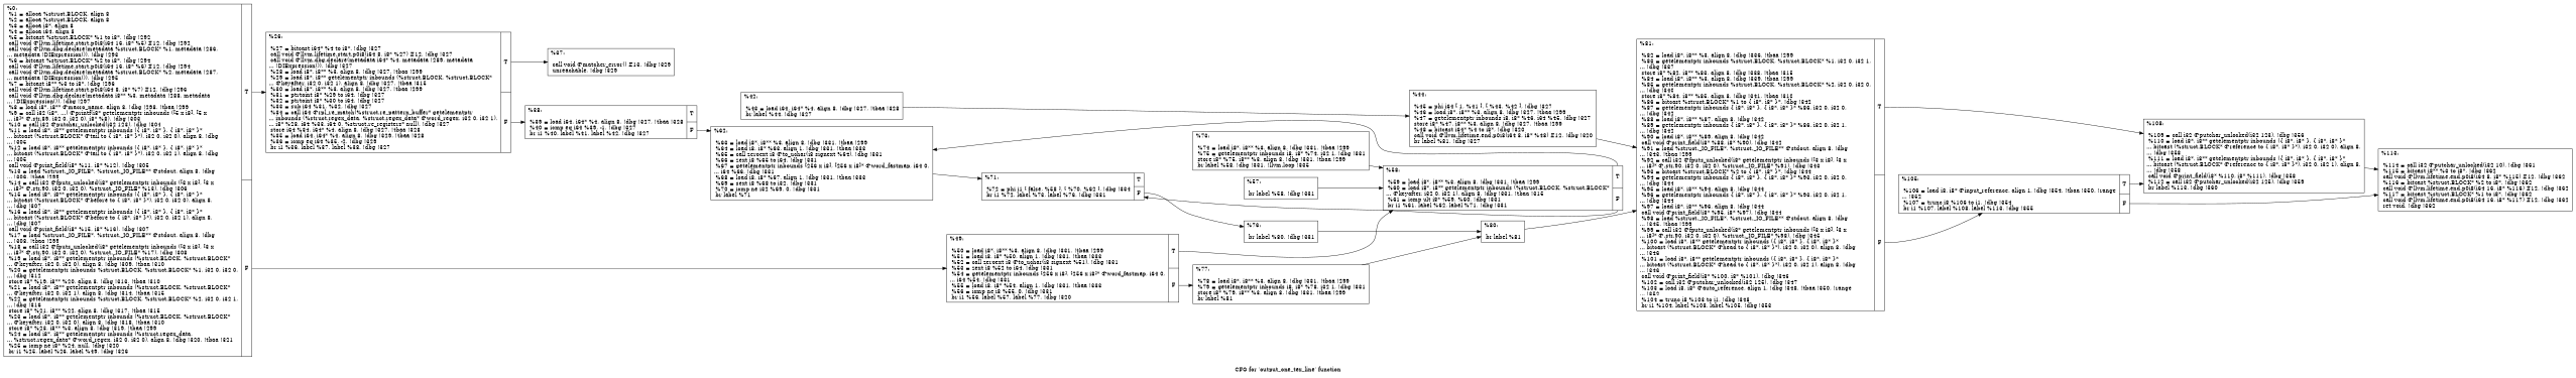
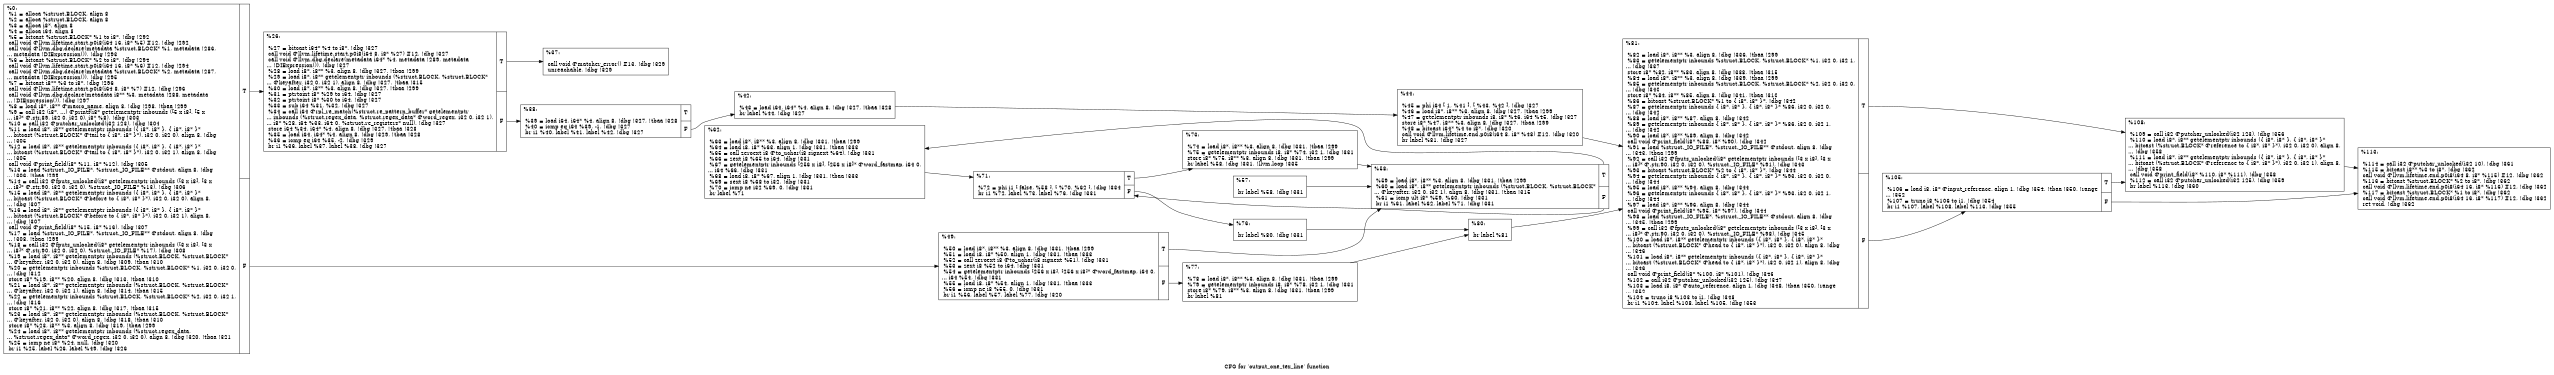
  digraph {
    label="CFG for 'output_one_tex_line' function"
    rankdir=LR
    node [shape=record]
    n1 [label="{%0:\l  %1 = alloca %struct.BLOCK, align 8\l  %2 = alloca %struct.BLOCK, align 8\l  %3 = alloca i8*, align 8\l  %4 = alloca i64, align 8\l  %5 = bitcast %struct.BLOCK* %1 to i8*, !dbg !292\l  call void @llvm.lifetime.start.p0i8(i64 16, i8* %5) #12, !dbg !292\l  call void @llvm.dbg.declare(metadata %struct.BLOCK* %1, metadata !286,\l... metadata !DIExpression()), !dbg !293\l  %6 = bitcast %struct.BLOCK* %2 to i8*, !dbg !294\l  call void @llvm.lifetime.start.p0i8(i64 16, i8* %6) #12, !dbg !294\l  call void @llvm.dbg.declare(metadata %struct.BLOCK* %2, metadata !287,\l... metadata !DIExpression()), !dbg !295\l  %7 = bitcast i8** %3 to i8*, !dbg !296\l  call void @llvm.lifetime.start.p0i8(i64 8, i8* %7) #12, !dbg !296\l  call void @llvm.dbg.declare(metadata i8** %3, metadata !288, metadata\l... !DIExpression()), !dbg !297\l  %8 = load i8*, i8** @macro_name, align 8, !dbg !298, !tbaa !299\l  %9 = call i32 (i8*, ...) @printf(i8* getelementptr inbounds ([5 x i8], [5 x\l... i8]* @.str.89, i32 0, i32 0), i8* %8), !dbg !303\l  %10 = call i32 @putchar_unlocked(i32 123), !dbg !304\l  %11 = load i8*, i8** getelementptr inbounds (\{ i8*, i8* \}, \{ i8*, i8* \}*\l... bitcast (%struct.BLOCK* @tail to \{ i8*, i8* \}*), i32 0, i32 0), align 8, !dbg\l... !305\l  %12 = load i8*, i8** getelementptr inbounds (\{ i8*, i8* \}, \{ i8*, i8* \}*\l... bitcast (%struct.BLOCK* @tail to \{ i8*, i8* \}*), i32 0, i32 1), align 8, !dbg\l... !305\l  call void @print_field(i8* %11, i8* %12), !dbg !305\l  %13 = load %struct._IO_FILE*, %struct._IO_FILE** @stdout, align 8, !dbg\l... !306, !tbaa !299\l  %14 = call i32 @fputs_unlocked(i8* getelementptr inbounds ([3 x i8], [3 x\l... i8]* @.str.90, i32 0, i32 0), %struct._IO_FILE* %13), !dbg !306\l  %15 = load i8*, i8** getelementptr inbounds (\{ i8*, i8* \}, \{ i8*, i8* \}*\l... bitcast (%struct.BLOCK* @before to \{ i8*, i8* \}*), i32 0, i32 0), align 8,\l... !dbg !307\l  %16 = load i8*, i8** getelementptr inbounds (\{ i8*, i8* \}, \{ i8*, i8* \}*\l... bitcast (%struct.BLOCK* @before to \{ i8*, i8* \}*), i32 0, i32 1), align 8,\l... !dbg !307\l  call void @print_field(i8* %15, i8* %16), !dbg !307\l  %17 = load %struct._IO_FILE*, %struct._IO_FILE** @stdout, align 8, !dbg\l... !308, !tbaa !299\l  %18 = call i32 @fputs_unlocked(i8* getelementptr inbounds ([3 x i8], [3 x\l... i8]* @.str.90, i32 0, i32 0), %struct._IO_FILE* %17), !dbg !308\l  %19 = load i8*, i8** getelementptr inbounds (%struct.BLOCK, %struct.BLOCK*\l... @keyafter, i32 0, i32 0), align 8, !dbg !309, !tbaa !310\l  %20 = getelementptr inbounds %struct.BLOCK, %struct.BLOCK* %1, i32 0, i32 0,\l... !dbg !312\l  store i8* %19, i8** %20, align 8, !dbg !313, !tbaa !310\l  %21 = load i8*, i8** getelementptr inbounds (%struct.BLOCK, %struct.BLOCK*\l... @keyafter, i32 0, i32 1), align 8, !dbg !314, !tbaa !315\l  %22 = getelementptr inbounds %struct.BLOCK, %struct.BLOCK* %2, i32 0, i32 1,\l... !dbg !316\l  store i8* %21, i8** %22, align 8, !dbg !317, !tbaa !315\l  %23 = load i8*, i8** getelementptr inbounds (%struct.BLOCK, %struct.BLOCK*\l... @keyafter, i32 0, i32 0), align 8, !dbg !318, !tbaa !310\l  store i8* %23, i8** %3, align 8, !dbg !319, !tbaa !299\l  %24 = load i8*, i8** getelementptr inbounds (%struct.regex_data,\l... %struct.regex_data* @word_regex, i32 0, i32 0), align 8, !dbg !320, !tbaa !321\l  %25 = icmp ne i8* %24, null, !dbg !320\l  br i1 %25, label %26, label %49, !dbg !326\l|{<s0>T|<s1>F}}"]
    n2 [label="{%26:\l\l  %27 = bitcast i64* %4 to i8*, !dbg !327\l  call void @llvm.lifetime.start.p0i8(i64 8, i8* %27) #12, !dbg !327\l  call void @llvm.dbg.declare(metadata i64* %4, metadata !289, metadata\l... !DIExpression()), !dbg !327\l  %28 = load i8*, i8** %3, align 8, !dbg !327, !tbaa !299\l  %29 = load i8*, i8** getelementptr inbounds (%struct.BLOCK, %struct.BLOCK*\l... @keyafter, i32 0, i32 1), align 8, !dbg !327, !tbaa !315\l  %30 = load i8*, i8** %3, align 8, !dbg !327, !tbaa !299\l  %31 = ptrtoint i8* %29 to i64, !dbg !327\l  %32 = ptrtoint i8* %30 to i64, !dbg !327\l  %33 = sub i64 %31, %32, !dbg !327\l  %34 = call i64 @rpl_re_match(%struct.re_pattern_buffer* getelementptr\l... inbounds (%struct.regex_data, %struct.regex_data* @word_regex, i32 0, i32 1),\l... i8* %28, i64 %33, i64 0, %struct.re_registers* null), !dbg !327\l  store i64 %34, i64* %4, align 8, !dbg !327, !tbaa !328\l  %35 = load i64, i64* %4, align 8, !dbg !329, !tbaa !328\l  %36 = icmp eq i64 %35, -2, !dbg !329\l  br i1 %36, label %37, label %38, !dbg !327\l|{<s0>T|<s1>F}}"]
    n3 [label="{%49:\l\l  %50 = load i8*, i8** %3, align 8, !dbg !331, !tbaa !299\l  %51 = load i8, i8* %50, align 1, !dbg !331, !tbaa !333\l  %52 = call zeroext i8 @to_uchar(i8 signext %51), !dbg !331\l  %53 = zext i8 %52 to i64, !dbg !331\l  %54 = getelementptr inbounds [256 x i8], [256 x i8]* @word_fastmap, i64 0,\l... i64 %54, !dbg !331\l  %55 = load i8, i8* %54, align 1, !dbg !331, !tbaa !333\l  %56 = icmp ne i8 %55, 0, !dbg !331\l  br i1 %56, label %57, label %77, !dbg !320\l|{<s0>T|<s1>F}}"]
    n4 [label="{%37:\l\l  call void @matcher_error() #13, !dbg !329\l  unreachable, !dbg !329\l}"]
    n5 [label="{%38:\l\l  %39 = load i64, i64* %4, align 8, !dbg !327, !tbaa !328\l  %40 = icmp eq i64 %39, -1, !dbg !327\l  br i1 %40, label %41, label %42, !dbg !327\l|{<s0>T|<s1>F}}"]
    n6 [label="{%77:\l\l  %78 = load i8*, i8** %3, align 8, !dbg !331, !tbaa !299\l  %79 = getelementptr inbounds i8, i8* %78, i32 1, !dbg !331\l  store i8* %79, i8** %3, align 8, !dbg !331, !tbaa !299\l  br label %81\l}"]
    n7 [label="{%58:\l\l  %59 = load i8*, i8** %3, align 8, !dbg !331, !tbaa !299\l  %60 = load i8*, i8** getelementptr inbounds (%struct.BLOCK, %struct.BLOCK*\l... @keyafter, i32 0, i32 1), align 8, !dbg !331, !tbaa !315\l  %61 = icmp ult i8* %59, %60, !dbg !331\l  br i1 %61, label %62, label %71, !dbg !331\l|{<s0>T|<s1>F}}"]
    n8 [label="{%42:\l\l  %43 = load i64, i64* %4, align 8, !dbg !327, !tbaa !328\l  br label %44, !dbg !327\l}"]
    n9 [label="{%57:\l\l  br label %58, !dbg !331\l}"]
    n10 [label="{%80:\l\l  br label %81\l}"]
    n11 [label="{%44:\l\l  %45 = phi i64 [ 1, %41 ], [ %43, %42 ], !dbg !327\l  %46 = load i8*, i8** %3, align 8, !dbg !327, !tbaa !299\l  %47 = getelementptr inbounds i8, i8* %46, i64 %45, !dbg !327\l  store i8* %47, i8** %3, align 8, !dbg !327, !tbaa !299\l  %48 = bitcast i64* %4 to i8*, !dbg !320\l  call void @llvm.lifetime.end.p0i8(i64 8, i8* %48) #12, !dbg !320\l  br label %81, !dbg !327\l}"]
    n12 [label="{%81:\l\l  %82 = load i8*, i8** %3, align 8, !dbg !336, !tbaa !299\l  %83 = getelementptr inbounds %struct.BLOCK, %struct.BLOCK* %1, i32 0, i32 1,\l... !dbg !337\l  store i8* %82, i8** %83, align 8, !dbg !338, !tbaa !315\l  %84 = load i8*, i8** %3, align 8, !dbg !339, !tbaa !299\l  %85 = getelementptr inbounds %struct.BLOCK, %struct.BLOCK* %2, i32 0, i32 0,\l... !dbg !340\l  store i8* %84, i8** %85, align 8, !dbg !341, !tbaa !310\l  %86 = bitcast %struct.BLOCK* %1 to \{ i8*, i8* \}*, !dbg !342\l  %87 = getelementptr inbounds \{ i8*, i8* \}, \{ i8*, i8* \}* %86, i32 0, i32 0,\l... !dbg !342\l  %88 = load i8*, i8** %87, align 8, !dbg !342\l  %89 = getelementptr inbounds \{ i8*, i8* \}, \{ i8*, i8* \}* %86, i32 0, i32 1,\l... !dbg !342\l  %90 = load i8*, i8** %89, align 8, !dbg !342\l  call void @print_field(i8* %88, i8* %90), !dbg !342\l  %91 = load %struct._IO_FILE*, %struct._IO_FILE** @stdout, align 8, !dbg\l... !343, !tbaa !299\l  %92 = call i32 @fputs_unlocked(i8* getelementptr inbounds ([3 x i8], [3 x\l... i8]* @.str.90, i32 0, i32 0), %struct._IO_FILE* %91), !dbg !343\l  %93 = bitcast %struct.BLOCK* %2 to \{ i8*, i8* \}*, !dbg !344\l  %94 = getelementptr inbounds \{ i8*, i8* \}, \{ i8*, i8* \}* %93, i32 0, i32 0,\l... !dbg !344\l  %95 = load i8*, i8** %94, align 8, !dbg !344\l  %96 = getelementptr inbounds \{ i8*, i8* \}, \{ i8*, i8* \}* %93, i32 0, i32 1,\l... !dbg !344\l  %97 = load i8*, i8** %96, align 8, !dbg !344\l  call void @print_field(i8* %95, i8* %97), !dbg !344\l  %98 = load %struct._IO_FILE*, %struct._IO_FILE** @stdout, align 8, !dbg\l... !345, !tbaa !299\l  %99 = call i32 @fputs_unlocked(i8* getelementptr inbounds ([3 x i8], [3 x\l... i8]* @.str.90, i32 0, i32 0), %struct._IO_FILE* %98), !dbg !345\l  %100 = load i8*, i8** getelementptr inbounds (\{ i8*, i8* \}, \{ i8*, i8* \}*\l... bitcast (%struct.BLOCK* @head to \{ i8*, i8* \}*), i32 0, i32 0), align 8, !dbg\l... !346\l  %101 = load i8*, i8** getelementptr inbounds (\{ i8*, i8* \}, \{ i8*, i8* \}*\l... bitcast (%struct.BLOCK* @head to \{ i8*, i8* \}*), i32 0, i32 1), align 8, !dbg\l... !346\l  call void @print_field(i8* %100, i8* %101), !dbg !346\l  %102 = call i32 @putchar_unlocked(i32 125), !dbg !347\l  %103 = load i8, i8* @auto_reference, align 1, !dbg !348, !tbaa !350, !range\l... !352\l  %104 = trunc i8 %103 to i1, !dbg !348\l  br i1 %104, label %108, label %105, !dbg !353\l|{<s0>T|<s1>F}}"]
    n13 [label="{%108:\l\l  %109 = call i32 @putchar_unlocked(i32 123), !dbg !356\l  %110 = load i8*, i8** getelementptr inbounds (\{ i8*, i8* \}, \{ i8*, i8* \}*\l... bitcast (%struct.BLOCK* @reference to \{ i8*, i8* \}*), i32 0, i32 0), align 8,\l... !dbg !358\l  %111 = load i8*, i8** getelementptr inbounds (\{ i8*, i8* \}, \{ i8*, i8* \}*\l... bitcast (%struct.BLOCK* @reference to \{ i8*, i8* \}*), i32 0, i32 1), align 8,\l... !dbg !358\l  call void @print_field(i8* %110, i8* %111), !dbg !358\l  %112 = call i32 @putchar_unlocked(i32 125), !dbg !359\l  br label %113, !dbg !360\l}"]
    n14 [label="{%105:\l\l  %106 = load i8, i8* @input_reference, align 1, !dbg !354, !tbaa !350, !range\l... !352\l  %107 = trunc i8 %106 to i1, !dbg !354\l  br i1 %107, label %108, label %113, !dbg !355\l|{<s0>T|<s1>F}}"]
    n15 [label="{%113:\l\l  %114 = call i32 @putchar_unlocked(i32 10), !dbg !361\l  %115 = bitcast i8** %3 to i8*, !dbg !362\l  call void @llvm.lifetime.end.p0i8(i64 8, i8* %115) #12, !dbg !362\l  %116 = bitcast %struct.BLOCK* %2 to i8*, !dbg !362\l  call void @llvm.lifetime.end.p0i8(i64 16, i8* %116) #12, !dbg !362\l  %117 = bitcast %struct.BLOCK* %1 to i8*, !dbg !362\l  call void @llvm.lifetime.end.p0i8(i64 16, i8* %117) #12, !dbg !362\l  ret void, !dbg !362\l}"]
    n16 [label="{%62:\l\l  %63 = load i8*, i8** %3, align 8, !dbg !331, !tbaa !299\l  %64 = load i8, i8* %63, align 1, !dbg !331, !tbaa !333\l  %65 = call zeroext i8 @to_uchar(i8 signext %64), !dbg !331\l  %66 = zext i8 %65 to i64, !dbg !331\l  %67 = getelementptr inbounds [256 x i8], [256 x i8]* @word_fastmap, i64 0,\l... i64 %66, !dbg !331\l  %68 = load i8, i8* %67, align 1, !dbg !331, !tbaa !333\l  %69 = sext i8 %68 to i32, !dbg !331\l  %70 = icmp ne i32 %69, 0, !dbg !331\l  br label %71\l}"]
    n17 [label="{%71:\l\l  %72 = phi i1 [ false, %58 ], [ %70, %62 ], !dbg !334\l  br i1 %72, label %73, label %76, !dbg !331\l|{<s0>T|<s1>F}}"]
    n18 [label="{%73:\l\l  %74 = load i8*, i8** %3, align 8, !dbg !331, !tbaa !299\l  %75 = getelementptr inbounds i8, i8* %74, i32 1, !dbg !331\l  store i8* %75, i8** %3, align 8, !dbg !331, !tbaa !299\l  br label %58, !dbg !331, !llvm.loop !335\l}"]
    n19 [label="{%76:\l\l  br label %80, !dbg !331\l}"]
    n1 -> n2 [tailport=s0]
    n1 -> n3 [tailport=s1]
    n2 -> n4 [tailport=s0]
    n2 -> n5 [tailport=s1]
    n3 -> n6 [tailport=s1]
    n3 -> n7 [tailport=s0]
-   n5 -> n16 [tailport=s1]
+   n5 -> n8 [tailport=s1]
    n6 -> n10
    n7 -> n16 [tailport=s0]
    n7 -> n17 [tailport=s1]
    n8 -> n11
    n9 -> n7
    n10 -> n12
    n11 -> n12
    n12 -> n13 [tailport=s0]
    n12 -> n14 [tailport=s1]
    n13 -> n15
    n14 -> n13 [tailport=s0]
    n14 -> n15 [tailport=s1]
    n16 -> n17
+   n17 -> n18 [tailport=s0]
    n17 -> n19 [tailport=s1]
    n18 -> n7
    n19 -> n10
  }
